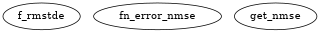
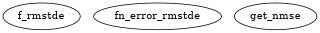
  digraph {
    f_rmstde
-   fn_error_rmstde [label=fn_error_nmse]
+   fn_error_rmstde
    get_nmse
  }
